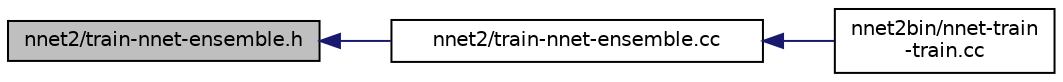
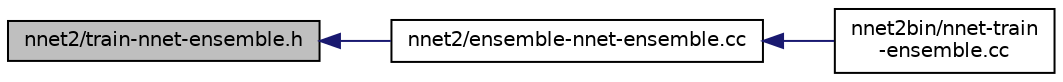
  digraph {
    rankdir=LR
    node [color=black fillcolor=white fontname=Helvetica fontsize=10 shape=record style=filled]
    edge [color=midnightblue dir=back fontname=Helvetica fontsize=10 labelfontname=Helvetica labelfontsize=10 style=solid]
    n1 [fillcolor=grey75 fontcolor=black height=0.2 label="nnet2/train-nnet-ensemble.h" width=0.4]
-   n2 [height=0.2 label="nnet2/train-nnet-ensemble.cc" width=0.4]
-   n3 [height=0.2 label="nnet2bin/nnet-train\l-train.cc" width=0.4]
+   n2 [height=0.2 label="nnet2/ensemble-nnet-ensemble.cc" width=0.4]
+   n3 [height=0.2 label="nnet2bin/nnet-train\l-ensemble.cc" width=0.4]
    n1 -> n2
    n2 -> n3
  }
